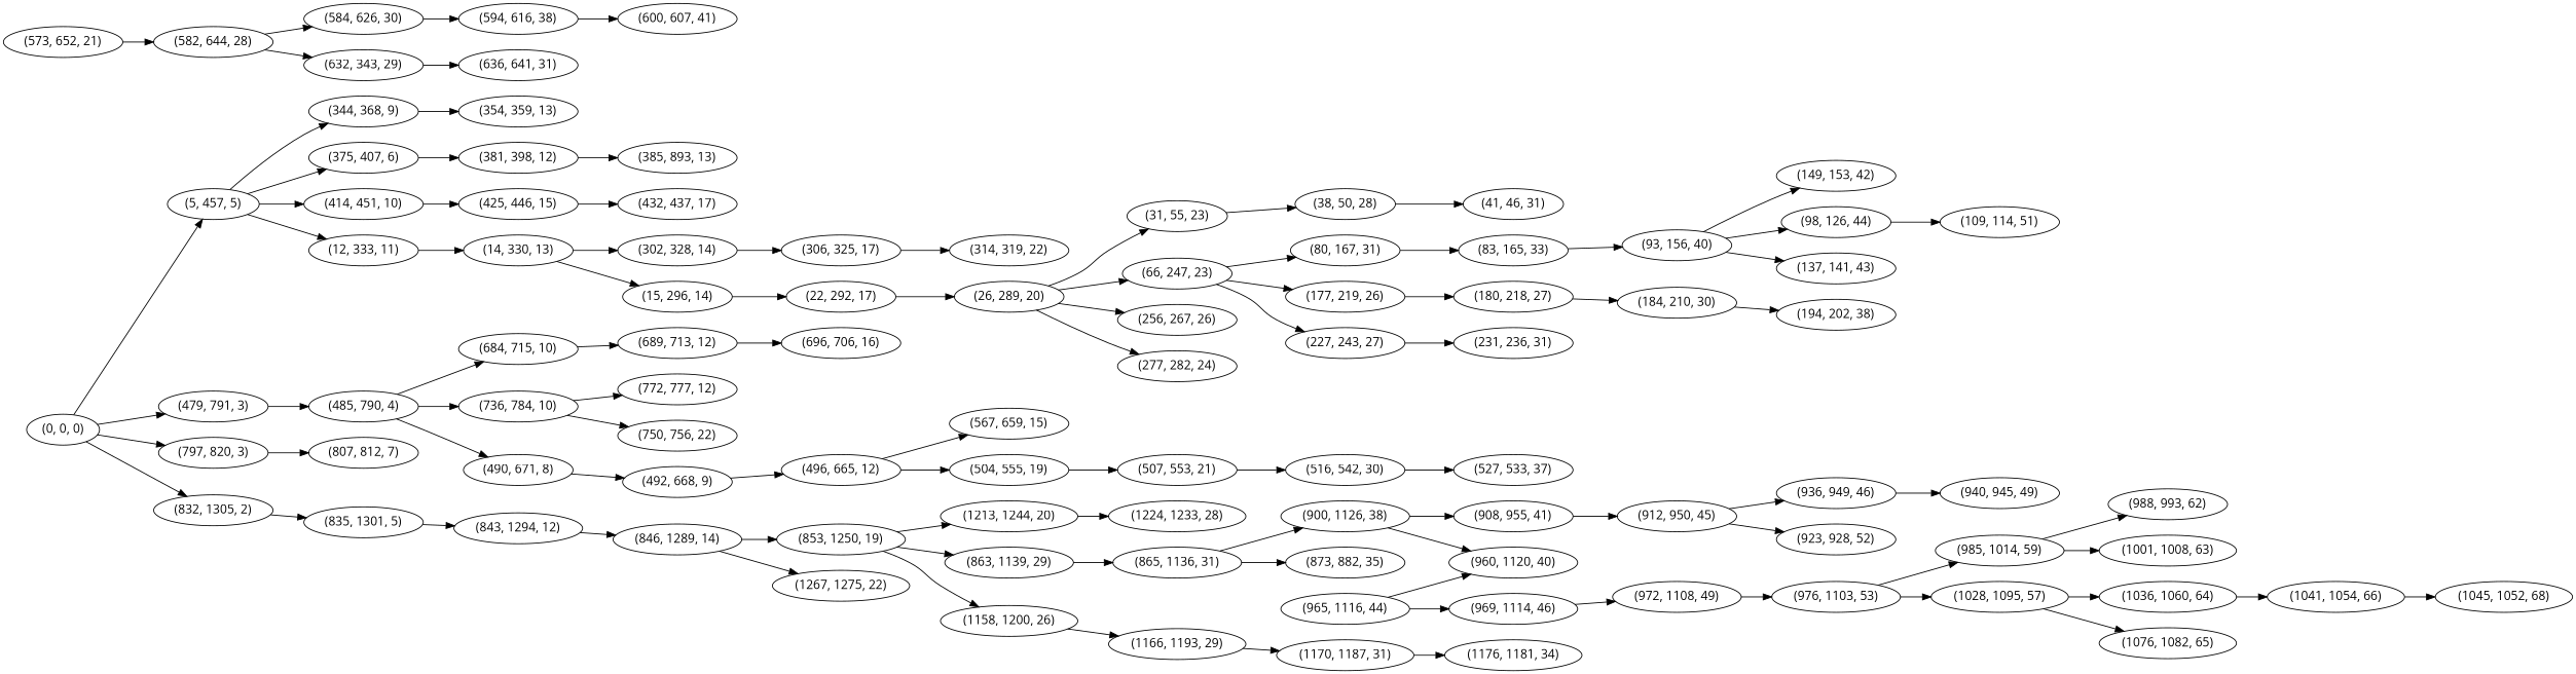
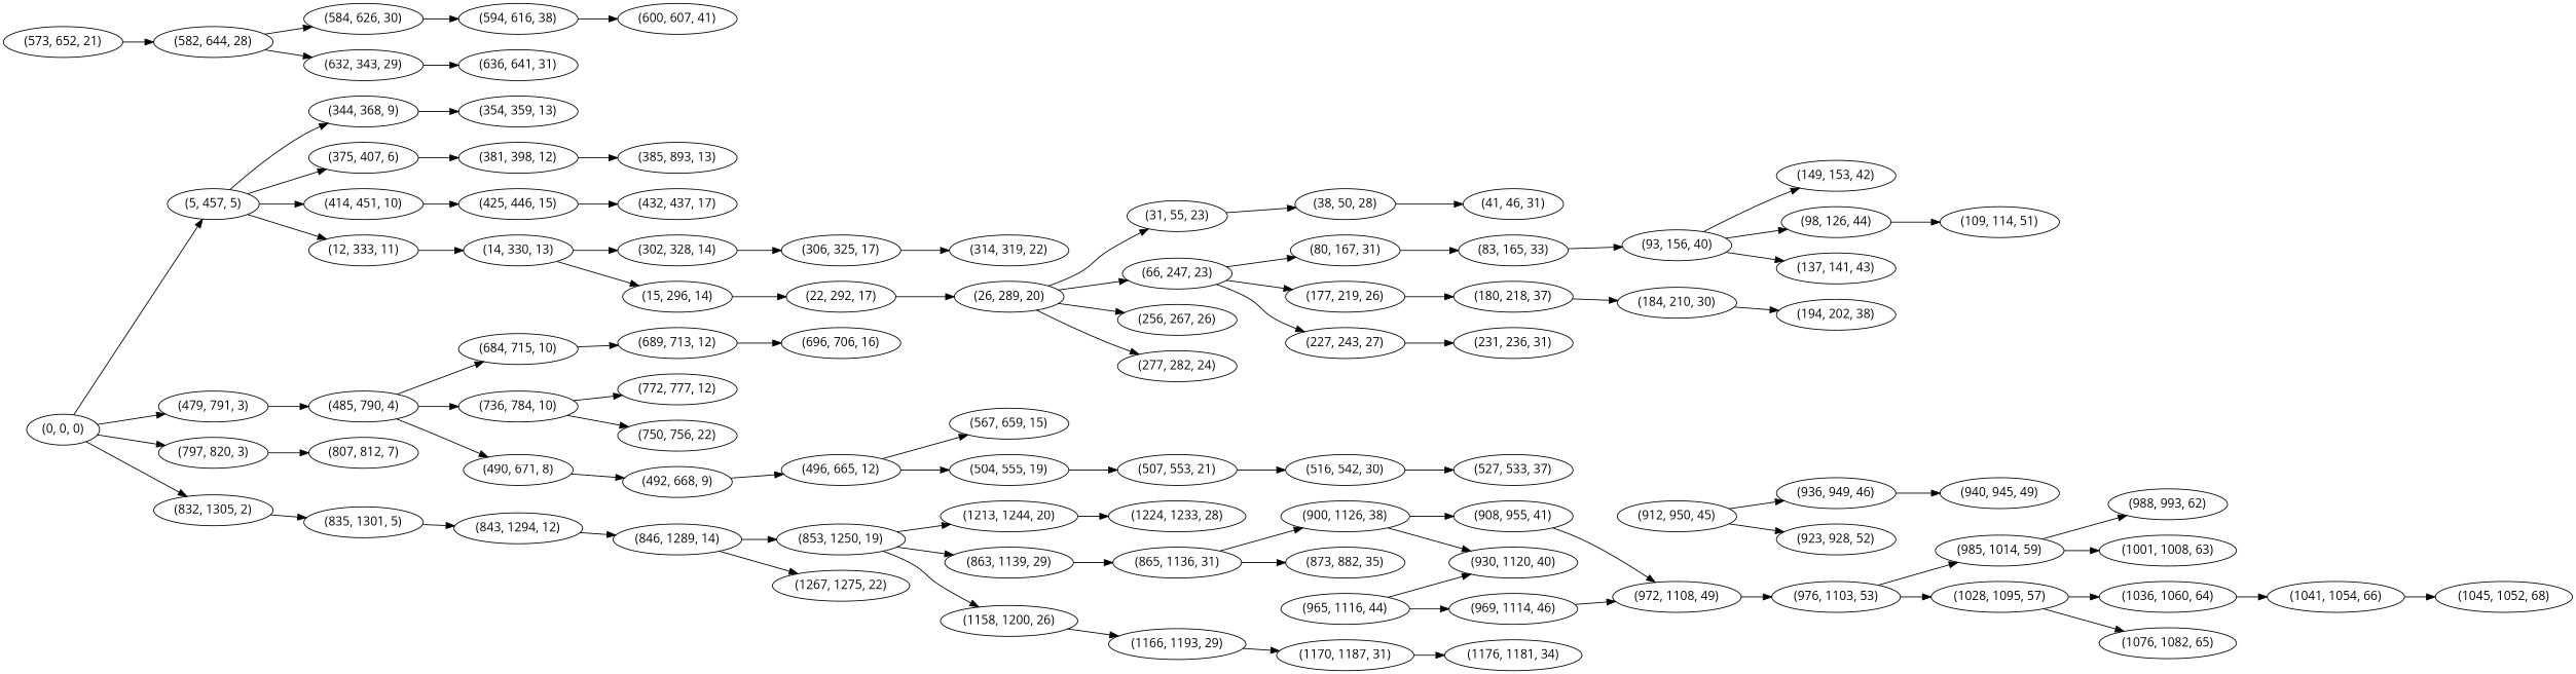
  digraph {
    fontname="Open Sans"
    rankdir=LR
    node [fontname="Open Sans"]
    edge [fontname="Open Sans"]
    "(0, 0, 0)"
    "(5, 457, 5)"
    "(479, 791, 3)"
    "(797, 820, 3)"
    "(832, 1305, 2)"
    "(12, 333, 11)"
    "(344, 368, 9)"
    "(375, 407, 6)"
    "(414, 451, 10)"
    "(485, 790, 4)"
    "(807, 812, 7)"
    "(835, 1301, 5)"
    "(14, 330, 13)"
    "(354, 359, 13)"
    "(381, 398, 12)"
    "(425, 446, 15)"
    "(15, 296, 14)"
    "(302, 328, 14)"
    "(22, 292, 17)"
    "(306, 325, 17)"
    "(26, 289, 20)"
    "(31, 55, 23)"
    "(66, 247, 23)"
    "(256, 267, 26)"
    "(277, 282, 24)"
    "(38, 50, 28)"
    "(80, 167, 31)"
    "(177, 219, 26)"
    "(227, 243, 27)"
    "(41, 46, 31)"
    "(83, 165, 33)"
-   "(180, 218, 27)"
+   "(180, 218, 27)" [label="(180, 218, 37)"]
    "(231, 236, 31)"
    "(93, 156, 40)"
    "(98, 126, 44)"
    "(137, 141, 43)"
    "(149, 153, 42)"
    "(109, 114, 51)"
    "(184, 210, 30)"
    "(194, 202, 38)"
    "(314, 319, 22)"
    n42 [label="(385, 893, 13)"]
    "(432, 437, 17)"
    "(490, 671, 8)"
    "(684, 715, 10)"
    "(736, 784, 10)"
    "(492, 668, 9)"
    "(689, 713, 12)"
    "(750, 756, 22)"
    "(772, 777, 12)"
    "(496, 665, 12)"
    "(504, 555, 19)"
    "(567, 659, 15)"
    "(507, 553, 21)"
    "(516, 542, 30)"
    "(527, 533, 37)"
    "(573, 652, 21)"
    "(582, 644, 28)"
    "(584, 626, 30)"
    n60 [label="(632, 343, 29)"]
    "(594, 616, 38)"
    "(636, 641, 31)"
    "(600, 607, 41)"
    "(696, 706, 16)"
    "(843, 1294, 12)"
    "(846, 1289, 14)"
    "(853, 1250, 19)"
    "(1267, 1275, 22)"
    "(863, 1139, 29)"
    "(1158, 1200, 26)"
    "(1213, 1244, 20)"
    "(865, 1136, 31)"
    "(1166, 1193, 29)"
    "(1224, 1233, 28)"
    "(873, 882, 35)"
    "(900, 1126, 38)"
    "(908, 955, 41)"
-   "(960, 1120, 40)"
+   "(960, 1120, 40)" [label="(930, 1120, 40)"]
    "(912, 950, 45)"
    "(923, 928, 52)"
    "(936, 949, 46)"
    "(940, 945, 49)"
    "(965, 1116, 44)"
    "(969, 1114, 46)"
    "(972, 1108, 49)"
    "(976, 1103, 53)"
    "(985, 1014, 59)"
    "(1028, 1095, 57)"
    "(988, 993, 62)"
    "(1001, 1008, 63)"
    "(1036, 1060, 64)"
    "(1076, 1082, 65)"
    "(1041, 1054, 66)"
    "(1045, 1052, 68)"
    "(1170, 1187, 31)"
    "(1176, 1181, 34)"
    "(0, 0, 0)" -> "(5, 457, 5)"
    "(0, 0, 0)" -> "(479, 791, 3)"
    "(0, 0, 0)" -> "(797, 820, 3)"
    "(0, 0, 0)" -> "(832, 1305, 2)"
    "(5, 457, 5)" -> "(12, 333, 11)"
    "(5, 457, 5)" -> "(344, 368, 9)"
    "(5, 457, 5)" -> "(375, 407, 6)"
    "(5, 457, 5)" -> "(414, 451, 10)"
    "(479, 791, 3)" -> "(485, 790, 4)"
    "(797, 820, 3)" -> "(807, 812, 7)"
    "(832, 1305, 2)" -> "(835, 1301, 5)"
    "(12, 333, 11)" -> "(14, 330, 13)"
    "(344, 368, 9)" -> "(354, 359, 13)"
    "(375, 407, 6)" -> "(381, 398, 12)"
    "(414, 451, 10)" -> "(425, 446, 15)"
    "(485, 790, 4)" -> "(490, 671, 8)"
    "(485, 790, 4)" -> "(684, 715, 10)"
    "(485, 790, 4)" -> "(736, 784, 10)"
    "(835, 1301, 5)" -> "(843, 1294, 12)"
    "(14, 330, 13)" -> "(15, 296, 14)"
    "(14, 330, 13)" -> "(302, 328, 14)"
    "(381, 398, 12)" -> n42
    "(425, 446, 15)" -> "(432, 437, 17)"
    "(15, 296, 14)" -> "(22, 292, 17)"
    "(302, 328, 14)" -> "(306, 325, 17)"
    "(22, 292, 17)" -> "(26, 289, 20)"
    "(306, 325, 17)" -> "(314, 319, 22)"
    "(26, 289, 20)" -> "(31, 55, 23)"
    "(26, 289, 20)" -> "(66, 247, 23)"
    "(26, 289, 20)" -> "(256, 267, 26)"
    "(26, 289, 20)" -> "(277, 282, 24)"
    "(31, 55, 23)" -> "(38, 50, 28)"
    "(66, 247, 23)" -> "(80, 167, 31)"
    "(66, 247, 23)" -> "(177, 219, 26)"
    "(66, 247, 23)" -> "(227, 243, 27)"
    "(38, 50, 28)" -> "(41, 46, 31)"
    "(80, 167, 31)" -> "(83, 165, 33)"
    "(177, 219, 26)" -> "(180, 218, 27)"
    "(227, 243, 27)" -> "(231, 236, 31)"
    "(83, 165, 33)" -> "(93, 156, 40)"
    "(180, 218, 27)" -> "(184, 210, 30)"
    "(93, 156, 40)" -> "(98, 126, 44)"
    "(93, 156, 40)" -> "(137, 141, 43)"
    "(93, 156, 40)" -> "(149, 153, 42)"
    "(98, 126, 44)" -> "(109, 114, 51)"
    "(184, 210, 30)" -> "(194, 202, 38)"
    "(490, 671, 8)" -> "(492, 668, 9)"
    "(684, 715, 10)" -> "(689, 713, 12)"
    "(736, 784, 10)" -> "(750, 756, 22)"
    "(736, 784, 10)" -> "(772, 777, 12)"
    "(492, 668, 9)" -> "(496, 665, 12)"
    "(689, 713, 12)" -> "(696, 706, 16)"
    "(496, 665, 12)" -> "(504, 555, 19)"
    "(496, 665, 12)" -> "(567, 659, 15)"
    "(504, 555, 19)" -> "(507, 553, 21)"
    "(507, 553, 21)" -> "(516, 542, 30)"
    "(516, 542, 30)" -> "(527, 533, 37)"
    "(573, 652, 21)" -> "(582, 644, 28)"
    "(582, 644, 28)" -> "(584, 626, 30)"
    "(582, 644, 28)" -> n60
    "(584, 626, 30)" -> "(594, 616, 38)"
    n60 -> "(636, 641, 31)"
    "(594, 616, 38)" -> "(600, 607, 41)"
    "(843, 1294, 12)" -> "(846, 1289, 14)"
    "(846, 1289, 14)" -> "(853, 1250, 19)"
    "(846, 1289, 14)" -> "(1267, 1275, 22)"
    "(853, 1250, 19)" -> "(863, 1139, 29)"
    "(853, 1250, 19)" -> "(1158, 1200, 26)"
    "(853, 1250, 19)" -> "(1213, 1244, 20)"
    "(863, 1139, 29)" -> "(865, 1136, 31)"
    "(1158, 1200, 26)" -> "(1166, 1193, 29)"
    "(1213, 1244, 20)" -> "(1224, 1233, 28)"
    "(865, 1136, 31)" -> "(873, 882, 35)"
    "(865, 1136, 31)" -> "(900, 1126, 38)"
    "(1166, 1193, 29)" -> "(1170, 1187, 31)"
    "(900, 1126, 38)" -> "(908, 955, 41)"
    "(900, 1126, 38)" -> "(960, 1120, 40)"
-   "(908, 955, 41)" -> "(912, 950, 45)"
+   "(908, 955, 41)" -> "(972, 1108, 49)"
    "(912, 950, 45)" -> "(923, 928, 52)"
    "(912, 950, 45)" -> "(936, 949, 46)"
    "(936, 949, 46)" -> "(940, 945, 49)"
    "(965, 1116, 44)" -> "(960, 1120, 40)"
    "(965, 1116, 44)" -> "(969, 1114, 46)"
    "(969, 1114, 46)" -> "(972, 1108, 49)"
    "(972, 1108, 49)" -> "(976, 1103, 53)"
    "(976, 1103, 53)" -> "(985, 1014, 59)"
    "(976, 1103, 53)" -> "(1028, 1095, 57)"
    "(985, 1014, 59)" -> "(988, 993, 62)"
    "(985, 1014, 59)" -> "(1001, 1008, 63)"
    "(1028, 1095, 57)" -> "(1036, 1060, 64)"
    "(1028, 1095, 57)" -> "(1076, 1082, 65)"
    "(1036, 1060, 64)" -> "(1041, 1054, 66)"
    "(1041, 1054, 66)" -> "(1045, 1052, 68)"
    "(1170, 1187, 31)" -> "(1176, 1181, 34)"
  }
